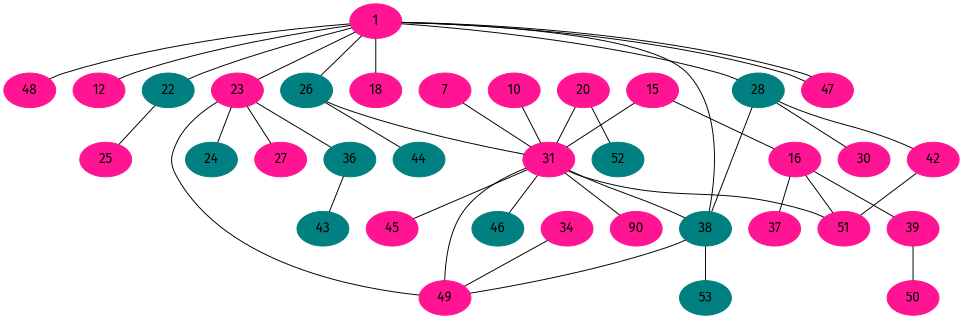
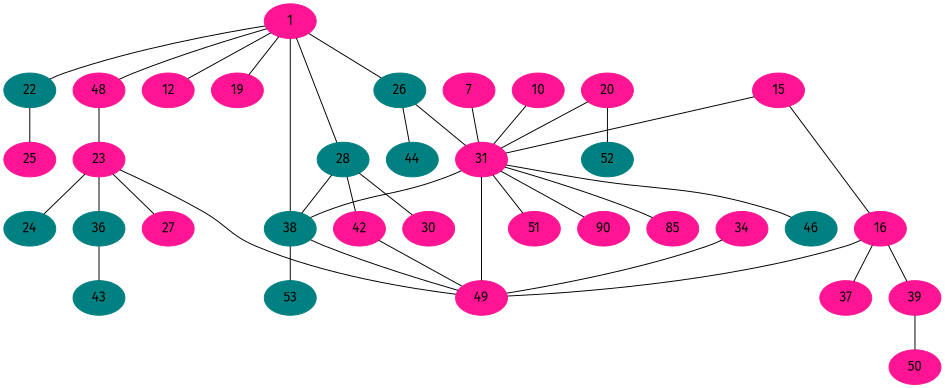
  graph {
    fontname="Fira Sans"
    node [color=deeppink fontname="Fira Sans" style=filled]
    edge [fontname="Fira Sans"]
    1
    12
-   19 [super="+8" label=18]
+   19 [super="+8"]
    22 [color=teal]
    23 [super="+2"]
    26 [color=teal]
    28 [color=teal super="+6"]
    38 [color=teal super="+18+21+32+17"]
-   47
    48
    25
    49 [super="+35"]
    24 [color=teal]
    27
    36 [color=teal]
    31 [super="+4"]
    44 [color=teal]
    30
    42
    53 [color=teal]
    n21 [label=90]
-   45
+   45 [label=85]
    46 [color=teal super="+5"]
    51
    7
    10
    16 [super="+14"]
    37
    39
    15
    20
    52 [color=teal]
    43 [color=teal]
    34
    50
    1 -- 12
    1 -- 19
    1 -- 22
-   1 -- 23 [weight=2]
+   48 -- 23 [weight=2]
    1 -- 26
    1 -- 28 [weight=2]
    1 -- 38 [weight=2]
-   1 -- 47
-   1 -- 47
    1 -- 48
    22 -- 25
    23 -- 49
    23 -- 24
    23 -- 27
    23 -- 36
    26 -- 31
    26 -- 44
    28 -- 38 [weight=2]
    28 -- 30
    28 -- 42
    38 -- 49
    38 -- 53
    36 -- 43
    31 -- 38 [weight=4]
    31 -- 49 [weight=2]
    31 -- n21
    31 -- 45
    31 -- 46
    31 -- 51
-   42 -- 51
+   42 -- 49
    7 -- 31
    10 -- 31
-   16 -- 51 [weight=2]
+   16 -- 49 [weight=2]
    16 -- 37
    16 -- 39
    39 -- 50
    15 -- 31
    15 -- 16
    20 -- 31
    20 -- 52
    34 -- 49
  }
